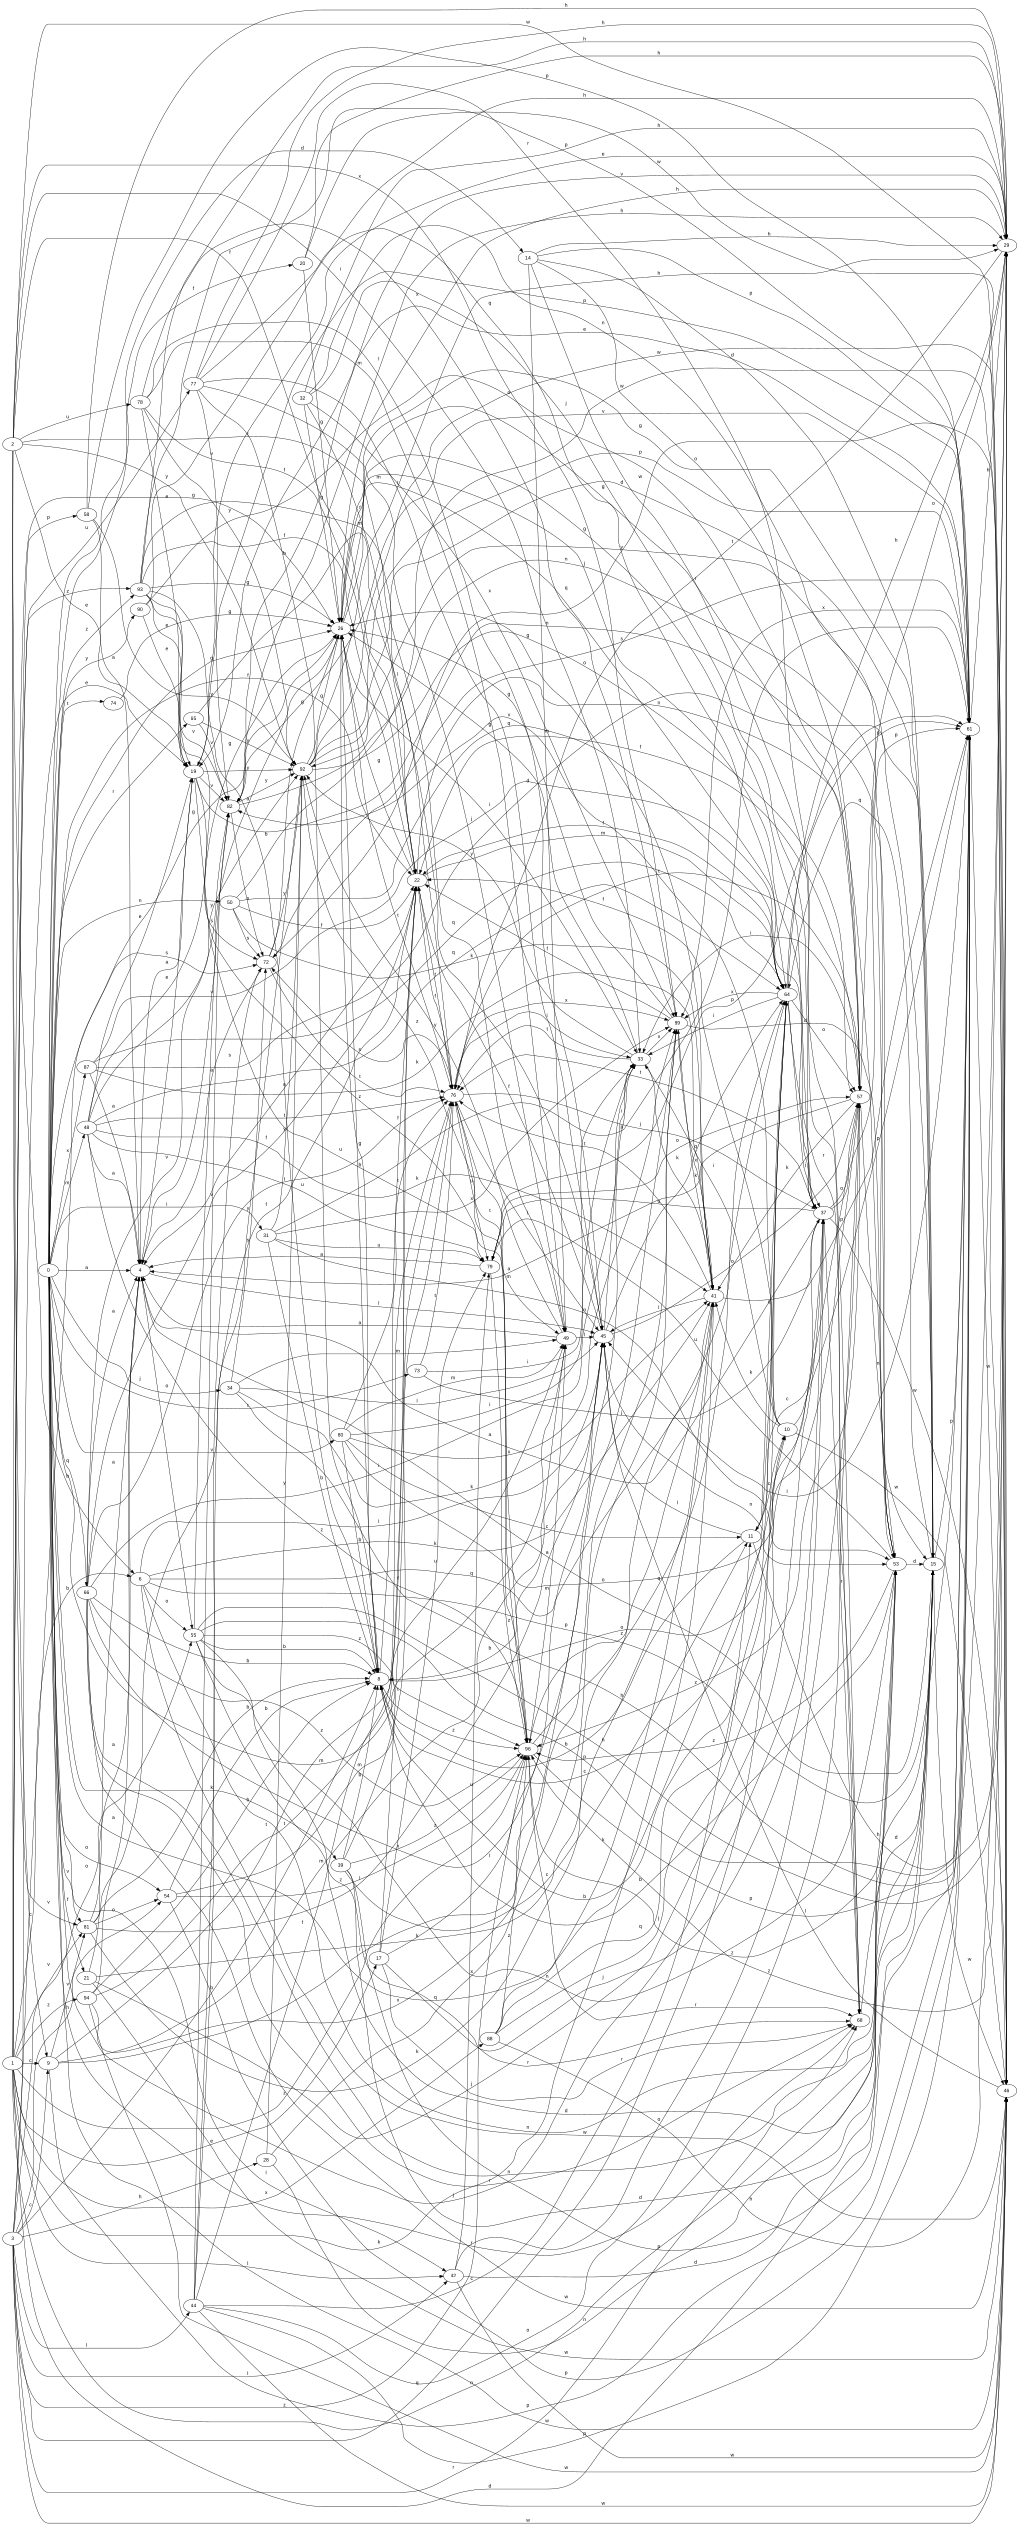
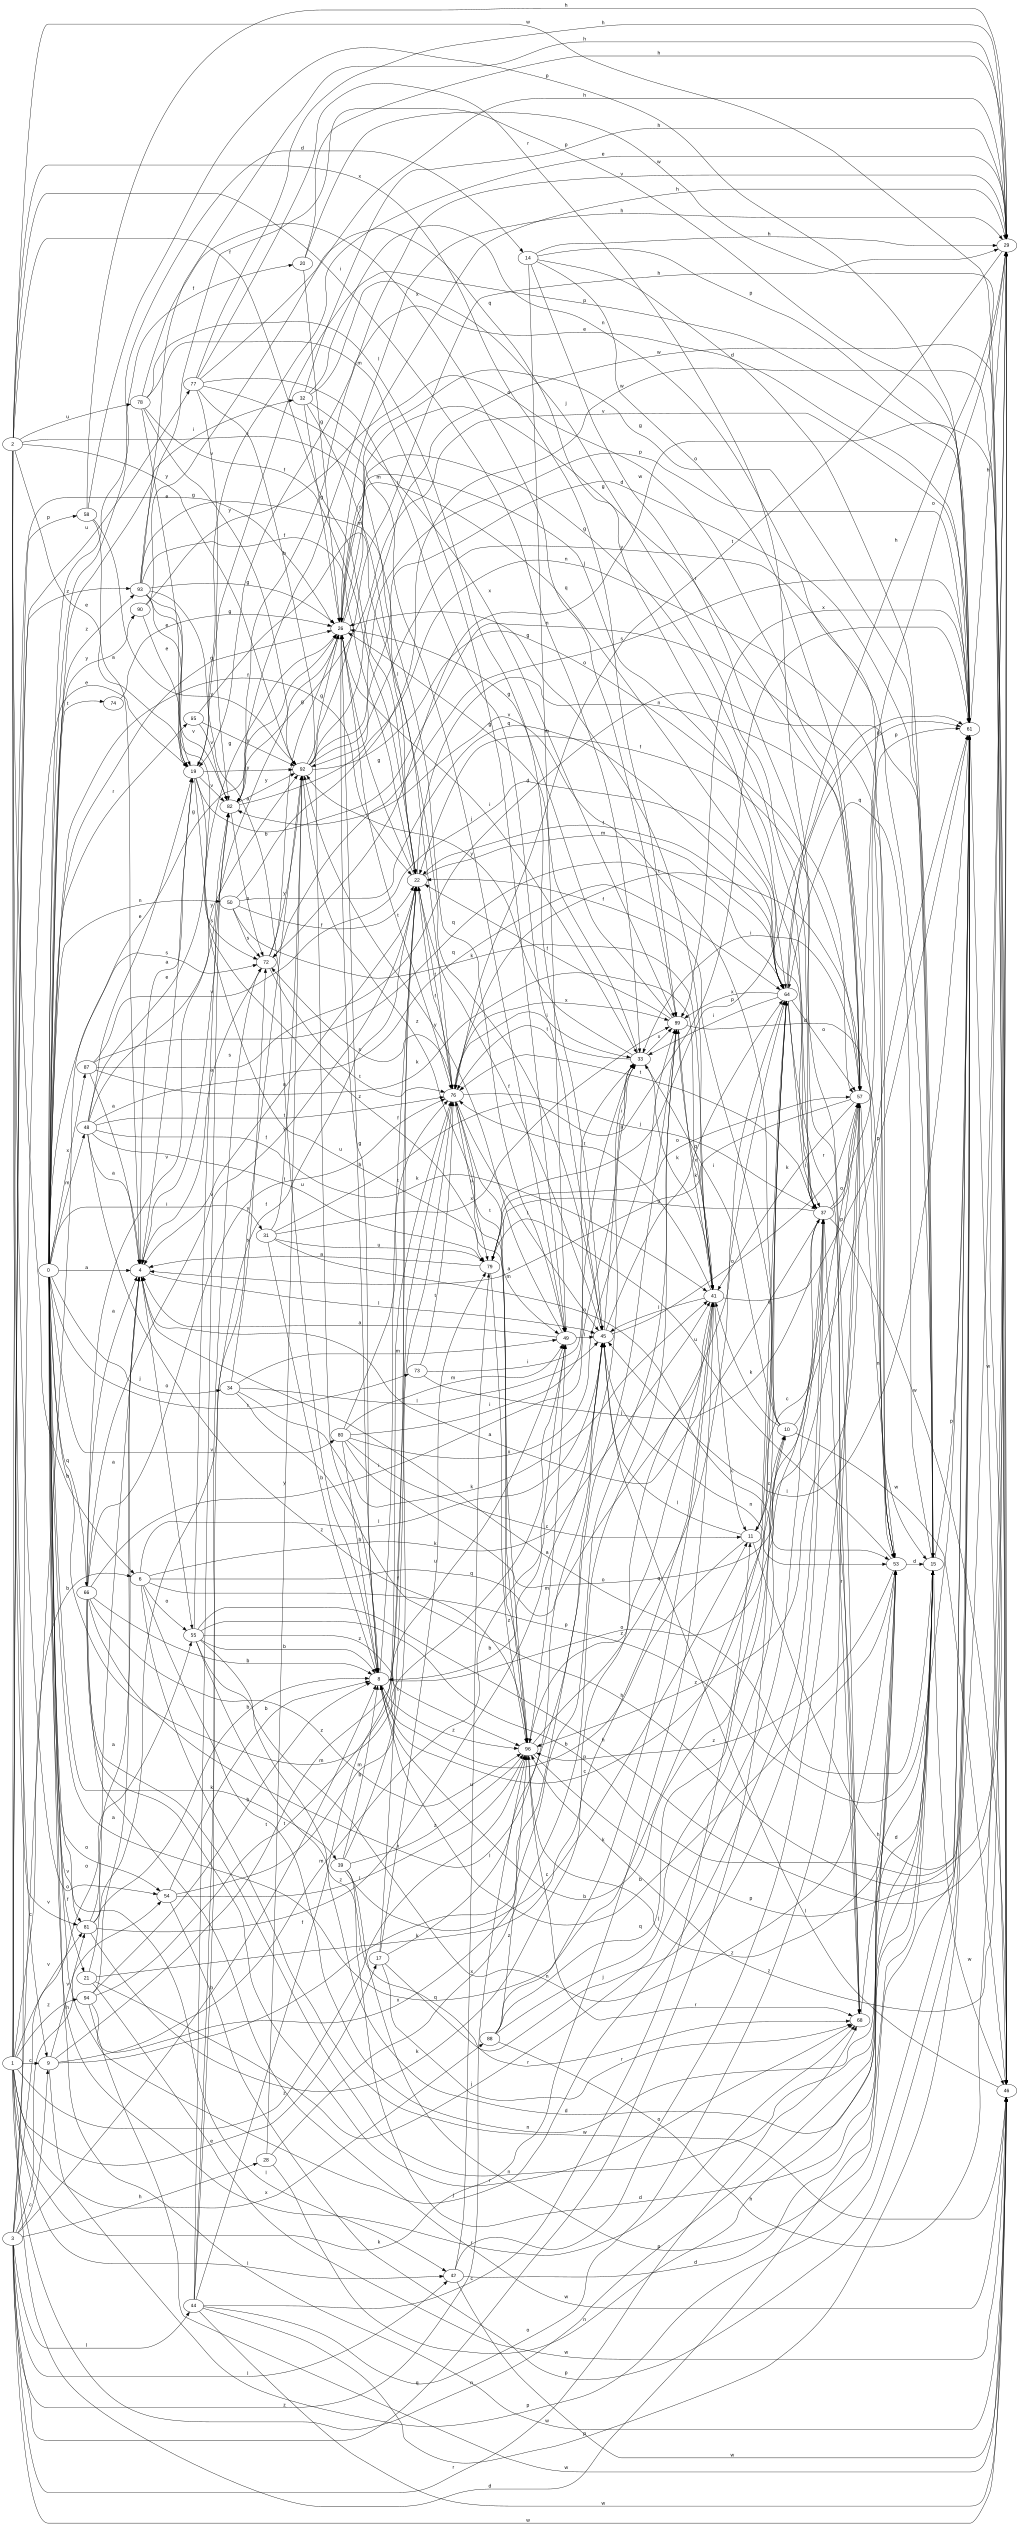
  strict digraph {
    fontname="Liberation Sans"
    rankdir=LR
    node [fontname="Liberation Sans"]
    edge [fontname="Liberation Sans"]
    0
    4
    14
    20
    21
    22
    26
    31
    32
    34
    37
    39
    42
    48
    49
    50
    54
    n18 [label=66]
    64
    65
    68
    72
    73
    74
    80
    81
    n27 [label=46]
    87
    90
    93
    19
    55
    45
    15
    29
    61
    57
    41
    53
    76
    33
    8
    89
    92
    79
    11
    96
    82
    1
    6
    9
    17
    58
    77
    88
    94
    2
    78
    3
    28
    44
    10
    0 -> 4 [label=a]
    0 -> 14 [label=d]
    0 -> 20 [label=f]
    0 -> 21 [label=f]
    0 -> 22 [label=f]
    0 -> 26 [label=g]
    0 -> 31 [label=i]
+   0 -> 32 [label=i]
    0 -> 34 [label=j]
    0 -> 37 [label=j]
    0 -> 39 [label=k]
    0 -> 42 [label=l]
    0 -> 48 [label=m]
    0 -> 49 [label=m]
    0 -> 50 [label=n]
    0 -> 54 [label=o]
    0 -> n18 [label=q]
    0 -> 64 [label=q]
    0 -> 65 [label=r]
    0 -> 68 [label=r]
    0 -> 72 [label=s]
    0 -> 73 [label=t]
    0 -> 74 [label=t]
    0 -> 80 [label=v]
    0 -> 81 [label=v]
    0 -> n27 [label=w]
    0 -> 87 [label=x]
    0 -> 90 [label=y]
    0 -> 93 [label=z]
    4 -> 19 [label=e]
    4 -> 55 [label=o]
    4 -> 45 [label=l]
    14 -> 49 [label=m]
    14 -> 68 [label=r]
    14 -> 15 [label=d]
    14 -> 29 [label=h]
    14 -> 61 [label=p]
    14 -> 57 [label=o]
    20 -> 26 [label=g]
    20 -> n27 [label=w]
    20 -> 29 [label=h]
    21 -> 4 [label=a]
    21 -> 37 [label=j]
    21 -> n27 [label=w]
    21 -> 41 [label=k]
    22 -> 4 [label=a]
    22 -> 26 [label=g]
    22 -> 64 [label=m]
    22 -> 53 [label=n]
    22 -> 76 [label=t]
    26 -> 4 [label=a]
    26 -> 37 [label=j]
    26 -> 64 [label=q]
    26 -> 29 [label=h]
    26 -> 76 [label=t]
    26 -> 33 [label=i]
    26 -> 8 [label=b]
    31 -> 61 [label=p]
    31 -> 53 [label=n]
    31 -> 8 [label=b]
    31 -> 89 [label=x]
    31 -> 92 [label=y]
    31 -> 79 [label=u]
    32 -> 22 [label=f]
    32 -> 26 [label=g]
    32 -> 37 [label=j]
    32 -> 29 [label=h]
    32 -> 53 [label=n]
    32 -> 89 [label=x]
    34 -> 49 [label=m]
    34 -> 72 [label=s]
    34 -> 45 [label=l]
    34 -> 29 [label=h]
    34 -> 41 [label=k]
    37 -> 4 [label=a]
    37 -> 26 [label=g]
    37 -> 68 [label=r]
    37 -> n27 [label=w]
    37 -> 61 [label=p]
    37 -> 57 [label=o]
    37 -> 76 [label=t]
    37 -> 79 [label=u]
    37 -> 11 [label=c]
    39 -> 15 [label=d]
    39 -> 61 [label=p]
    39 -> 76 [label=t]
    39 -> 8 [label=b]
    39 -> 11 [label=c]
    39 -> 96 [label=z]
    42 -> n27 [label=w]
    42 -> 15 [label=d]
    42 -> 57 [label=o]
    42 -> 79 [label=u]
    48 -> 4 [label=a]
    48 -> 26 [label=g]
    48 -> 64 [label=q]
    48 -> 19 [label=e]
    48 -> 41 [label=k]
    48 -> 76 [label=t]
    48 -> 92 [label=y]
    48 -> 79 [label=u]
    48 -> 96 [label=z]
    49 -> 4 [label=a]
    49 -> 45 [label=l]
    49 -> 92 [label=y]
    50 -> 22 [label=f]
    50 -> 64 [label=q]
    50 -> 72 [label=s]
    50 -> n27 [label=w]
    50 -> 41 [label=k]
    54 -> 49 [label=m]
    54 -> 61 [label=p]
    54 -> 8 [label=b]
    54 -> 96 [label=z]
    n18 -> 4 [label=a]
    n18 -> 22 [label=f]
    n18 -> 68 [label=r]
    n18 -> n27 [label=w]
    n18 -> 53 [label=n]
    n18 -> 76 [label=t]
    n18 -> 33 [label=i]
    n18 -> 8 [label=b]
    n18 -> 89 [label=x]
    n18 -> 96 [label=z]
    n18 -> 82 [label=v]
    64 -> 22 [label=f]
    64 -> 37 [label=j]
    64 -> 68 [label=r]
    64 -> 29 [label=h]
    64 -> 61 [label=p]
    64 -> 57 [label=o]
    64 -> 33 [label=i]
    64 -> 89 [label=x]
    65 -> 45 [label=l]
    65 -> 92 [label=y]
    65 -> 82 [label=v]
    68 -> 15 [label=d]
    72 -> 4 [label=a]
    72 -> 26 [label=g]
    72 -> n27 [label=w]
    72 -> 76 [label=t]
    72 -> 92 [label=y]
    73 -> 37 [label=j]
    73 -> 76 [label=t]
    73 -> 33 [label=i]
    74 -> 26 [label=g]
    80 -> 49 [label=m]
    80 -> 57 [label=o]
    80 -> 76 [label=t]
    80 -> 33 [label=i]
    80 -> 8 [label=b]
    80 -> 89 [label=x]
    80 -> 11 [label=c]
    81 -> 4 [label=a]
    81 -> 22 [label=f]
    81 -> 45 [label=l]
    81 -> 41 [label=k]
    81 -> 8 [label=b]
    n27 -> 45 [label=l]
    87 -> 4 [label=a]
    87 -> 37 [label=j]
    87 -> 64 [label=q]
    87 -> 15 [label=d]
    87 -> 41 [label=k]
    90 -> 19 [label=e]
    90 -> 29 [label=h]
    90 -> 57 [label=o]
    93 -> 22 [label=f]
    93 -> 26 [label=g]
    93 -> 49 [label=m]
    93 -> 72 [label=s]
    93 -> 19 [label=e]
    93 -> 29 [label=h]
    93 -> 61 [label=p]
    93 -> 8 [label=b]
    93 -> 82 [label=v]
    19 -> 4 [label=a]
    19 -> 61 [label=p]
    19 -> 53 [label=n]
    19 -> 92 [label=y]
    19 -> 79 [label=u]
    19 -> 96 [label=z]
    19 -> 82 [label=v]
    55 -> 68 [label=r]
    55 -> 15 [label=d]
    55 -> 29 [label=h]
    55 -> 61 [label=p]
    55 -> 53 [label=n]
    55 -> 8 [label=b]
    55 -> 96 [label=z]
    55 -> 82 [label=v]
    45 -> 22 [label=f]
    45 -> 64 [label=q]
    45 -> 57 [label=o]
    45 -> 53 [label=n]
    45 -> 33 [label=i]
    45 -> 8 [label=b]
    15 -> 4 [label=a]
    15 -> 26 [label=g]
    15 -> 64 [label=q]
    15 -> n27 [label=w]
    15 -> 61 [label=p]
    15 -> 92 [label=y]
    15 -> 96 [label=z]
    29 -> 19 [label=e]
    29 -> 57 [label=o]
    29 -> 76 [label=t]
    29 -> 96 [label=z]
    29 -> 82 [label=v]
    61 -> 72 [label=s]
    61 -> n27 [label=w]
    61 -> 19 [label=e]
    61 -> 45 [label=l]
    61 -> 29 [label=h]
    61 -> 89 [label=x]
    61 -> 82 [label=v]
    57 -> 4 [label=a]
    57 -> 22 [label=f]
    57 -> 26 [label=g]
    57 -> 41 [label=k]
    57 -> 53 [label=n]
    57 -> 76 [label=t]
    57 -> 33 [label=i]
    57 -> 96 [label=z]
    41 -> 26 [label=g]
    41 -> 45 [label=l]
    41 -> 61 [label=p]
    41 -> 76 [label=t]
    41 -> 89 [label=x]
+   41 -> 11 [label=c]
    41 -> 96 [label=z]
    53 -> 15 [label=d]
    53 -> 8 [label=b]
    53 -> 79 [label=u]
    53 -> 96 [label=z]
    76 -> 22 [label=f]
    76 -> 37 [label=j]
    76 -> 49 [label=m]
    76 -> 72 [label=s]
    76 -> 45 [label=l]
    76 -> 33 [label=i]
    76 -> 89 [label=x]
    76 -> 79 [label=u]
    33 -> 26 [label=g]
    33 -> 41 [label=k]
    33 -> 76 [label=t]
    33 -> 89 [label=x]
    33 -> 92 [label=y]
    8 -> 22 [label=f]
    8 -> 26 [label=g]
    8 -> 57 [label=o]
    8 -> 96 [label=z]
    8 -> 10 [label=c]
    89 -> 22 [label=f]
    89 -> 26 [label=g]
    89 -> 15 [label=d]
    89 -> 41 [label=k]
    92 -> 26 [label=g]
    92 -> n27 [label=w]
    92 -> 15 [label=d]
    92 -> 29 [label=h]
    92 -> 61 [label=p]
    92 -> 57 [label=o]
    92 -> 96 [label=z]
    79 -> 4 [label=a]
    79 -> 61 [label=p]
    79 -> 57 [label=o]
    79 -> 96 [label=z]
    11 -> 64 [label=q]
    11 -> 45 [label=l]
    11 -> 29 [label=h]
    11 -> 8 [label=b]
    11 -> 10 [label=c]
    96 -> 49 [label=m]
    96 -> 64 [label=q]
    96 -> 68 [label=r]
    96 -> 61 [label=p]
    96 -> 76 [label=t]
    82 -> 72 [label=s]
    82 -> 29 [label=h]
    82 -> 53 [label=n]
    82 -> 92 [label=y]
    1 -> 26 [label=g]
    1 -> 42 [label=l]
    1 -> 81 [label=v]
    1 -> 93 [label=z]
    1 -> 15 [label=d]
    1 -> 41 [label=k]
    1 -> 53 [label=n]
    1 -> 96 [label=z]
    1 -> 6 [label=b]
    1 -> 9 [label=c]
    1 -> 17 [label=e]
    1 -> 58 [label=p]
    1 -> 77 [label=u]
    1 -> 88 [label=x]
    1 -> 94 [label=z]
    6 -> 64 [label=q]
    6 -> n27 [label=w]
    6 -> 55 [label=o]
    6 -> 45 [label=l]
    6 -> 61 [label=p]
    6 -> 41 [label=k]
    6 -> 53 [label=n]
    9 -> 49 [label=m]
    9 -> 81 [label=v]
    9 -> 61 [label=p]
    9 -> 76 [label=t]
    9 -> 33 [label=i]
    17 -> 22 [label=f]
    17 -> 37 [label=j]
    17 -> 68 [label=r]
    17 -> 45 [label=l]
    17 -> 79 [label=u]
    58 -> 4 [label=a]
    58 -> 29 [label=h]
    58 -> 61 [label=p]
    58 -> 92 [label=y]
    77 -> 49 [label=m]
    77 -> 64 [label=q]
    77 -> 68 [label=r]
    77 -> 45 [label=l]
    77 -> 29 [label=h]
    77 -> 8 [label=b]
    77 -> 82 [label=v]
    88 -> 37 [label=j]
    88 -> 64 [label=q]
    88 -> 29 [label=h]
    88 -> 41 [label=k]
    88 -> 96 [label=z]
    94 -> 4 [label=a]
    94 -> n27 [label=w]
    94 -> 76 [label=t]
    94 -> 8 [label=b]
    94 -> 89 [label=x]
    2 -> 22 [label=f]
-   81 -> 54 [label=o]
+   2 -> 54 [label=o]
    2 -> 81 [label=v]
    2 -> n27 [label=w]
    2 -> 19 [label=e]
    2 -> 76 [label=t]
    2 -> 33 [label=i]
    2 -> 89 [label=x]
    2 -> 92 [label=y]
    2 -> 6 [label=b]
    2 -> 9 [label=c]
    2 -> 78 [label=u]
    78 -> 22 [label=f]
    78 -> 49 [label=m]
    78 -> 19 [label=e]
    78 -> 45 [label=l]
    78 -> 89 [label=x]
    78 -> 92 [label=y]
    3 -> 26 [label=g]
    3 -> 42 [label=l]
    3 -> 54 [label=h]
    3 -> 64 [label=q]
    3 -> 68 [label=r]
    3 -> n27 [label=w]
    3 -> 19 [label=e]
    3 -> 55 [label=o]
    3 -> 8 [label=b]
    3 -> 96 [label=z]
    3 -> 9 [label=c]
    3 -> 28 [label=h]
    3 -> 44 [label=l]
    28 -> 53 [label=n]
    28 -> 89 [label=x]
    28 -> 92 [label=y]
    44 -> 22 [label=f]
    44 -> 72 [label=s]
    44 -> n27 [label=w]
    44 -> 61 [label=p]
    44 -> 57 [label=o]
    44 -> 92 [label=y]
    44 -> 11 [label=c]
    44 -> 82 [label=v]
    10 -> 22 [label=f]
    10 -> n27 [label=w]
    10 -> 61 [label=p]
    10 -> 41 [label=k]
    10 -> 33 [label=i]
    10 -> 8 [label=b]
    10 -> 82 [label=v]
  }
